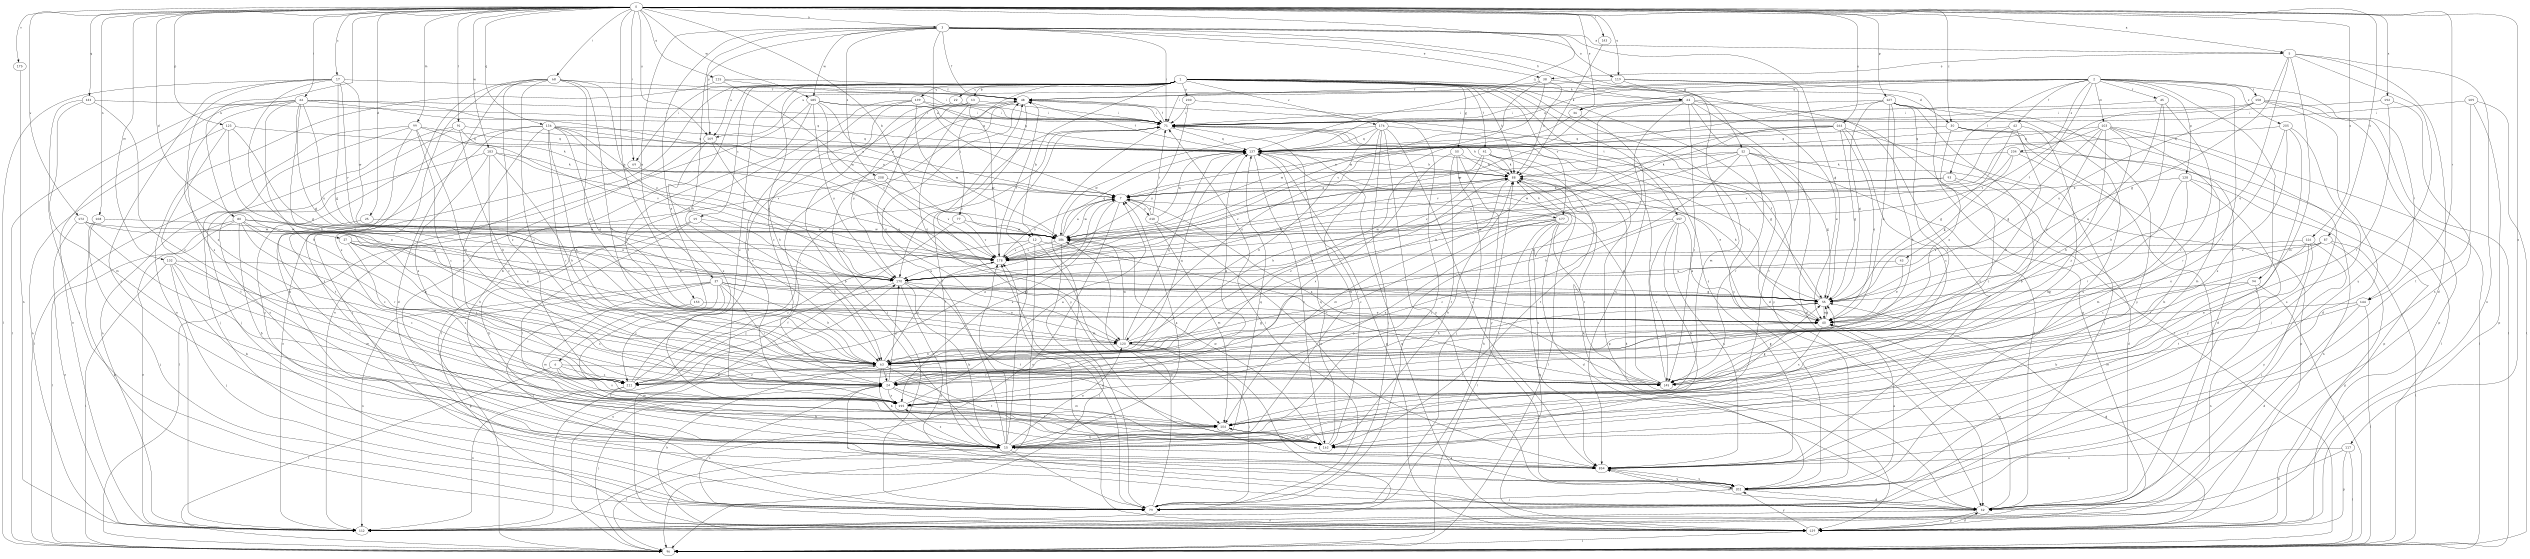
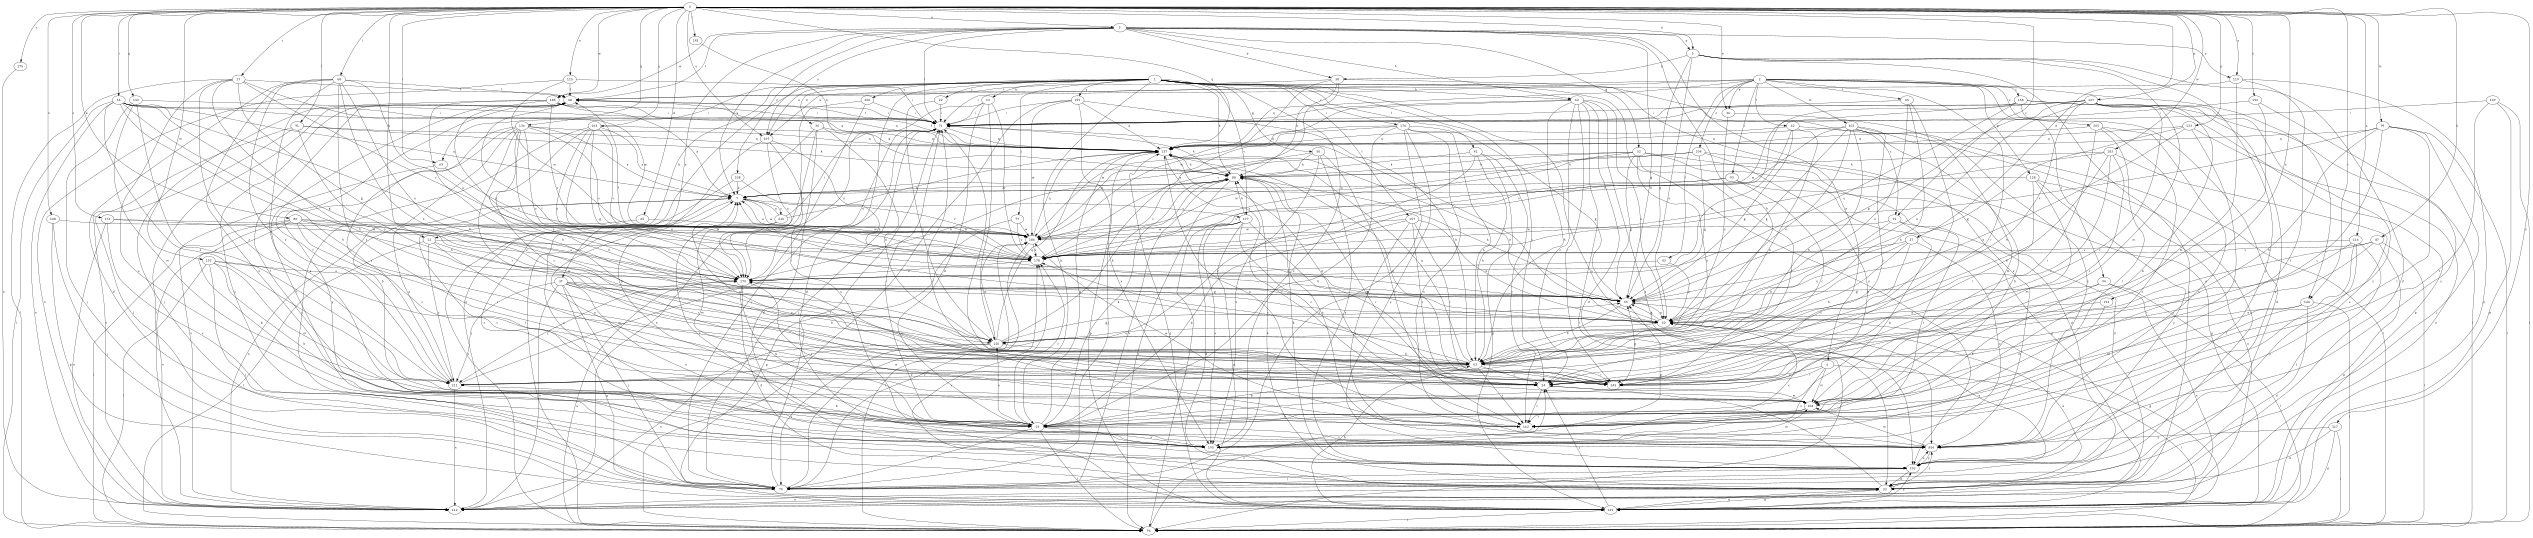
  strict digraph {
    fontname="IBM Plex Sans"
    node [fontname="IBM Plex Sans"]
    edge [fontname="IBM Plex Sans"]
    0
    3
    5
    12
    17
    19
    25
    27
    36
    66
    68
    69
    80
    87
    91
    99
    102
    108
    115
    116
    117
    119
    123
    127
    133
    136
    137
    143
    144
    153
    164
    169
    172
    175
    183
    185
    192
    62
    71
    6
    7
    37
    38
    48
    52
    55
    63
    208
    32
    112
    202
    40
    104
    145
    96
    178
    211
    n58 [label=854]
    186
    15
    162
    24
    195
    120
    170
    129
    88
    79
    109
    1
    13
    22
    30
    41
    50
    77
    157
    176
    177
    199
    200
    2
    42
    43
    45
    93
    94
    103
    128
    158
    204
    205
    210
    0 -> 3 [label=a]
    0 -> 5 [label=a]
    0 -> 12 [label=b]
    0 -> 17 [label=c]
-   0 -> 30 [label=c]
+   0 -> 19 [label=c]
    0 -> 25 [label=d]
    0 -> 27 [label=d]
    0 -> 36 [label=e]
    0 -> 66 [label=i]
    0 -> 68 [label=i]
    0 -> 69 [label=i]
    0 -> 80 [label=k]
    0 -> 87 [label=k]
    0 -> 91 [label=l]
    0 -> 99 [label=m]
    0 -> 102 [label=m]
    0 -> 108 [label=n]
    0 -> 115 [label=o]
    0 -> 116 [label=o]
    0 -> 117 [label=o]
    0 -> 119 [label=o]
    0 -> 123 [label=p]
    0 -> 127 [label=p]
    0 -> 133 [label=q]
    0 -> 136 [label=q]
    0 -> 137 [label=q]
    0 -> 143 [label=r]
    0 -> 144 [label=r]
    0 -> 153 [label=s]
    0 -> 164 [label=u]
    0 -> 169 [label=u]
    0 -> 172 [label=v]
    0 -> 175 [label=v]
    0 -> 183 [label=w]
    0 -> 185 [label=w]
    0 -> 192 [label=x]
    3 -> 5 [label=a]
    3 -> 119 [label=o]
    3 -> 169 [label=u]
    3 -> 185 [label=w]
    3 -> 62 [label=h]
    3 -> 71 [label=i]
    3 -> 6 [label=a]
    3 -> 7 [label=a]
    3 -> 37 [label=e]
    3 -> 38 [label=e]
    3 -> 48 [label=f]
    3 -> 52 [label=g]
    3 -> 55 [label=g]
    3 -> 63 [label=h]
    3 -> 208 [label=z]
    5 -> 38 [label=e]
    5 -> 55 [label=g]
    5 -> 32 [label=d]
    5 -> 112 [label=n]
    5 -> 202 [label=y]
    5 -> 40 [label=e]
    5 -> 104 [label=m]
    12 -> 104 [label=m]
    12 -> 145 [label=r]
    12 -> 96 [label=l]
    12 -> 178 [label=v]
    12 -> 211 [label=z]
    17 -> 48 [label=f]
    17 -> 55 [label=g]
    17 -> 63 [label=h]
    17 -> 96 [label=l]
    17 -> 178 [label=v]
    17 -> 211 [label=z]
    17 -> n58 [label=s]
    17 -> 186 [label=w]
    19 -> 63 [label=h]
    19 -> 186 [label=w]
    19 -> 15 [label=b]
    19 -> 162 [label=t]
    25 -> 186 [label=w]
    25 -> 162 [label=t]
    27 -> 63 [label=h]
    27 -> 40 [label=e]
    27 -> 178 [label=v]
    27 -> 24 [label=c]
    27 -> 195 [label=x]
    36 -> n58 [label=s]
    36 -> 120 [label=o]
    66 -> 137 [label=q]
    66 -> 71 [label=i]
    66 -> 7 [label=a]
    66 -> 55 [label=g]
    66 -> 63 [label=h]
    66 -> 112 [label=n]
    66 -> 96 [label=l]
    66 -> 211 [label=z]
    66 -> 120 [label=o]
    66 -> 170 [label=u]
    68 -> 48 [label=f]
    68 -> 63 [label=h]
    68 -> 32 [label=d]
    68 -> 211 [label=z]
    68 -> n58 [label=s]
    68 -> 24 [label=c]
    68 -> 195 [label=x]
    68 -> 120 [label=o]
    68 -> 170 [label=u]
    69 -> 112 [label=n]
    69 -> 178 [label=v]
    80 -> 112 [label=n]
    80 -> 40 [label=e]
    80 -> 145 [label=r]
    80 -> 96 [label=l]
    80 -> 186 [label=w]
    80 -> 15 [label=b]
    80 -> 24 [label=c]
    80 -> 170 [label=u]
    87 -> 40 [label=e]
    87 -> 96 [label=l]
    87 -> 178 [label=v]
    87 -> 24 [label=c]
    87 -> 129 [label=p]
    91 -> 137 [label=q]
    91 -> 63 [label=h]
    91 -> 112 [label=n]
    91 -> 88 [label=k]
    91 -> 79 [label=j]
    99 -> 137 [label=q]
    99 -> 63 [label=h]
    99 -> 96 [label=l]
    99 -> 178 [label=v]
    99 -> 162 [label=t]
    99 -> 24 [label=c]
    99 -> 79 [label=j]
    102 -> 104 [label=m]
    102 -> 96 [label=l]
    102 -> 15 [label=b]
    102 -> 24 [label=c]
    102 -> 170 [label=u]
    102 -> 79 [label=j]
    108 -> 186 [label=w]
    108 -> 129 [label=p]
    108 -> 79 [label=j]
    115 -> 71 [label=i]
    115 -> 48 [label=f]
    115 -> 112 [label=n]
    115 -> 186 [label=w]
    116 -> 202 [label=y]
    116 -> 145 [label=r]
    116 -> 178 [label=v]
    116 -> 162 [label=t]
    116 -> 79 [label=j]
    117 -> 32 [label=d]
    117 -> 96 [label=l]
    117 -> n58 [label=s]
    117 -> 129 [label=p]
    119 -> 48 [label=f]
    119 -> 104 [label=m]
    119 -> 162 [label=t]
    119 -> 129 [label=p]
    123 -> 137 [label=q]
    123 -> 55 [label=g]
    123 -> 112 [label=n]
    123 -> 162 [label=t]
    123 -> 120 [label=o]
    127 -> 71 [label=i]
    127 -> 55 [label=g]
    127 -> 63 [label=h]
    127 -> 202 [label=y]
    127 -> 40 [label=e]
    127 -> n58 [label=s]
    127 -> 186 [label=w]
    127 -> 15 [label=b]
    127 -> 24 [label=c]
    133 -> 71 [label=i]
    133 -> 104 [label=m]
    133 -> 211 [label=z]
    133 -> 79 [label=j]
    136 -> 137 [label=q]
    136 -> 7 [label=a]
    136 -> 63 [label=h]
    136 -> 202 [label=y]
    136 -> 40 [label=e]
    136 -> 145 [label=r]
    136 -> 178 [label=v]
    136 -> 211 [label=z]
    136 -> 15 [label=b]
    136 -> 170 [label=u]
    137 -> 48 [label=f]
    137 -> 40 [label=e]
    137 -> 162 [label=t]
    137 -> 129 [label=p]
    137 -> 88 [label=k]
    143 -> 88 [label=k]
    144 -> 32 [label=d]
    144 -> 40 [label=e]
    144 -> 104 [label=m]
    144 -> 96 [label=l]
    153 -> 40 [label=e]
    153 -> 104 [label=m]
    164 -> 137 [label=q]
    164 -> 7 [label=a]
    164 -> 55 [label=g]
    164 -> 40 [label=e]
    164 -> 178 [label=v]
    164 -> 24 [label=c]
    164 -> 170 [label=u]
    164 -> 79 [label=j]
    169 -> 40 [label=e]
    169 -> 15 [label=b]
    169 -> 195 [label=x]
    169 -> 170 [label=u]
    172 -> 112 [label=n]
    172 -> 186 [label=w]
    172 -> 195 [label=x]
    172 -> 170 [label=u]
    175 -> 112 [label=n]
    183 -> 63 [label=h]
    183 -> 178 [label=v]
    183 -> 211 [label=z]
    183 -> n58 [label=s]
    183 -> 24 [label=c]
    183 -> 88 [label=k]
    185 -> 137 [label=q]
    185 -> 71 [label=i]
    185 -> 7 [label=a]
    185 -> 63 [label=h]
    185 -> 178 [label=v]
    185 -> 170 [label=u]
    185 -> 79 [label=j]
    192 -> 71 [label=i]
    192 -> 145 [label=r]
    192 -> n58 [label=s]
    62 -> 71 [label=i]
    62 -> 63 [label=h]
    62 -> 32 [label=d]
    62 -> 202 [label=y]
    62 -> 40 [label=e]
    62 -> 145 [label=r]
    62 -> 96 [label=l]
    62 -> 186 [label=w]
    62 -> 24 [label=c]
    71 -> 137 [label=q]
    71 -> 48 [label=f]
    71 -> 170 [label=u]
    71 -> 88 [label=k]
    71 -> 79 [label=j]
    6 -> 104 [label=m]
    6 -> 145 [label=r]
    6 -> 96 [label=l]
    6 -> 24 [label=c]
    6 -> 195 [label=x]
    7 -> 112 [label=n]
    7 -> 186 [label=w]
    7 -> 195 [label=x]
    7 -> 177 [label=v]
    7 -> 210 [label=z]
    37 -> 55 [label=g]
    37 -> 63 [label=h]
    37 -> 112 [label=n]
    37 -> 145 [label=r]
    37 -> 211 [label=z]
    37 -> 195 [label=x]
    37 -> 120 [label=o]
    37 -> 129 [label=p]
    37 -> 79 [label=j]
    38 -> 48 [label=f]
    38 -> 178 [label=v]
    38 -> n58 [label=s]
    38 -> 186 [label=w]
    38 -> 88 [label=k]
    48 -> 71 [label=i]
    48 -> 202 [label=y]
-   48 -> 79 [label=j]
    52 -> 7 [label=a]
    52 -> 55 [label=g]
    52 -> 63 [label=h]
    52 -> 32 [label=d]
    52 -> 145 [label=r]
    52 -> 186 [label=w]
    52 -> 129 [label=p]
    52 -> 88 [label=k]
    55 -> 48 [label=f]
    55 -> 63 [label=h]
    55 -> 40 [label=e]
    55 -> 88 [label=k]
    63 -> 137 [label=q]
    63 -> 145 [label=r]
    63 -> 178 [label=v]
    63 -> 211 [label=z]
    63 -> 15 [label=b]
    63 -> 162 [label=t]
    63 -> 24 [label=c]
    208 -> 7 [label=a]
    208 -> 96 [label=l]
    208 -> 178 [label=v]
    32 -> 112 [label=n]
    32 -> 40 [label=e]
    32 -> n58 [label=s]
    32 -> 24 [label=c]
    32 -> 129 [label=p]
    32 -> 88 [label=k]
    112 -> 48 [label=f]
    202 -> 48 [label=f]
    202 -> 32 [label=d]
    202 -> 40 [label=e]
    202 -> n58 [label=s]
    202 -> 88 [label=k]
    202 -> 79 [label=j]
    40 -> 71 [label=i]
    40 -> 55 [label=g]
    40 -> 195 [label=x]
    40 -> 120 [label=o]
    104 -> 15 [label=b]
    104 -> 162 [label=t]
    145 -> 137 [label=q]
    145 -> 71 [label=i]
    145 -> 7 [label=a]
    145 -> 55 [label=g]
    96 -> 24 [label=c]
    96 -> 170 [label=u]
    178 -> 7 [label=a]
    178 -> 48 [label=f]
    178 -> 170 [label=u]
    211 -> 71 [label=i]
    211 -> 7 [label=a]
    211 -> 48 [label=f]
    211 -> 112 [label=n]
    211 -> 15 [label=b]
    n58 -> 202 [label=y]
    n58 -> 104 [label=m]
    186 -> 137 [label=q]
    186 -> 7 [label=a]
    186 -> 96 [label=l]
    186 -> 178 [label=v]
    15 -> 137 [label=q]
    15 -> 71 [label=i]
    15 -> 7 [label=a]
    15 -> 48 [label=f]
    15 -> 96 [label=l]
    15 -> 178 [label=v]
    15 -> n58 [label=s]
    15 -> 195 [label=x]
    15 -> 120 [label=o]
    15 -> 88 [label=k]
    15 -> 79 [label=j]
    162 -> 137 [label=q]
    162 -> 71 [label=i]
    162 -> 186 [label=w]
    24 -> 137 [label=q]
    24 -> 104 [label=m]
    24 -> 162 [label=t]
-   24 -> 195 [label=x]
    24 -> 170 [label=u]
    195 -> 7 [label=a]
    195 -> 55 [label=g]
    195 -> 104 [label=m]
    120 -> 137 [label=q]
    120 -> 55 [label=g]
    120 -> 63 [label=h]
    120 -> 112 [label=n]
    120 -> 186 [label=w]
    120 -> 88 [label=k]
    120 -> 79 [label=j]
    170 -> 55 [label=g]
    170 -> 32 [label=d]
    170 -> 211 [label=z]
    170 -> 15 [label=b]
    170 -> 162 [label=t]
    170 -> 88 [label=k]
    129 -> 137 [label=q]
    129 -> 55 [label=g]
    129 -> 63 [label=h]
    129 -> 32 [label=d]
    129 -> 202 [label=y]
    129 -> 96 [label=l]
    129 -> 178 [label=v]
    129 -> 24 [label=c]
    88 -> 7 [label=a]
    88 -> 104 [label=m]
    88 -> 96 [label=l]
    88 -> 178 [label=v]
    88 -> n58 [label=s]
    79 -> 71 [label=i]
    79 -> 178 [label=v]
    79 -> 186 [label=w]
    79 -> 88 [label=k]
    109 -> 71 [label=i]
    109 -> 96 [label=l]
    109 -> 162 [label=t]
    109 -> 129 [label=p]
    1 -> 12 [label=b]
    1 -> 19 [label=c]
    1 -> 69 [label=i]
    1 -> 169 [label=u]
    1 -> 62 [label=h]
    1 -> 32 [label=d]
    1 -> 112 [label=n]
    1 -> 202 [label=y]
    1 -> n58 [label=s]
    1 -> 15 [label=b]
    1 -> 24 [label=c]
    1 -> 195 [label=x]
    1 -> 88 [label=k]
    1 -> 13 [label=b]
    1 -> 22 [label=c]
    1 -> 30 [label=d]
    1 -> 41 [label=f]
    1 -> 50 [label=g]
    1 -> 77 [label=j]
    1 -> 157 [label=t]
    1 -> 176 [label=v]
    1 -> 177 [label=v]
    1 -> 199 [label=y]
    1 -> 200 [label=y]
    13 -> 71 [label=i]
    13 -> 178 [label=v]
    13 -> 15 [label=b]
    13 -> 120 [label=o]
    13 -> 170 [label=u]
    22 -> 71 [label=i]
    22 -> 120 [label=o]
    30 -> 137 [label=q]
    30 -> 32 [label=d]
    30 -> 112 [label=n]
    30 -> 96 [label=l]
    30 -> 120 [label=o]
    41 -> 63 [label=h]
    41 -> 211 [label=z]
    41 -> 162 [label=t]
    41 -> 129 [label=p]
    41 -> 88 [label=k]
    50 -> 202 [label=y]
    50 -> 162 [label=t]
    50 -> 195 [label=x]
    50 -> 88 [label=k]
    50 -> 79 [label=j]
    77 -> 178 [label=v]
    77 -> 186 [label=w]
    77 -> 129 [label=p]
    157 -> 40 [label=e]
    157 -> 145 [label=r]
    157 -> n58 [label=s]
    157 -> 186 [label=w]
    157 -> 15 [label=b]
    157 -> 24 [label=c]
    176 -> 137 [label=q]
    176 -> 55 [label=g]
    176 -> 63 [label=h]
    176 -> 202 [label=y]
    176 -> n58 [label=s]
    176 -> 186 [label=w]
    176 -> 15 [label=b]
    176 -> 79 [label=j]
    177 -> 32 [label=d]
    177 -> 145 [label=r]
    177 -> 96 [label=l]
    177 -> 186 [label=w]
    177 -> 24 [label=c]
    177 -> 195 [label=x]
    177 -> 129 [label=p]
    177 -> 88 [label=k]
    199 -> 137 [label=q]
    199 -> 71 [label=i]
    199 -> 63 [label=h]
    199 -> 96 [label=l]
    199 -> 186 [label=w]
    199 -> 195 [label=x]
    200 -> 71 [label=i]
    200 -> 170 [label=u]
    200 -> 79 [label=j]
    2 -> 36 [label=e]
    2 -> 137 [label=q]
    2 -> 144 [label=r]
    2 -> 169 [label=u]
    2 -> 71 [label=i]
    2 -> 145 [label=r]
    2 -> 42 [label=f]
    2 -> 43 [label=f]
    2 -> 45 [label=f]
    2 -> 93 [label=l]
    2 -> 94 [label=l]
    2 -> 103 [label=m]
    2 -> 128 [label=p]
    2 -> 158 [label=t]
    2 -> 204 [label=z]
    2 -> 205 [label=z]
    42 -> 137 [label=q]
    42 -> 55 [label=g]
    42 -> 63 [label=h]
    42 -> 15 [label=b]
    42 -> 170 [label=u]
    43 -> 40 [label=e]
    43 -> 170 [label=u]
    45 -> 71 [label=i]
    45 -> 63 [label=h]
    45 -> 40 [label=e]
    45 -> 145 [label=r]
    93 -> 7 [label=a]
    93 -> 32 [label=d]
    93 -> 178 [label=v]
    93 -> 24 [label=c]
    94 -> 55 [label=g]
    94 -> 112 [label=n]
    94 -> 96 [label=l]
    94 -> 15 [label=b]
    103 -> 137 [label=q]
    103 -> 55 [label=g]
    103 -> 63 [label=h]
    103 -> 40 [label=e]
    103 -> 104 [label=m]
    103 -> 96 [label=l]
    103 -> 178 [label=v]
    103 -> 211 [label=z]
    103 -> 79 [label=j]
    128 -> 7 [label=a]
    128 -> 112 [label=n]
    128 -> 202 [label=y]
    128 -> 104 [label=m]
    128 -> 145 [label=r]
    158 -> 71 [label=i]
    158 -> 32 [label=d]
    158 -> 96 [label=l]
    158 -> 178 [label=v]
    158 -> 170 [label=u]
    158 -> 129 [label=p]
    204 -> 55 [label=g]
    204 -> 178 [label=v]
    204 -> 15 [label=b]
    204 -> 129 [label=p]
    204 -> 88 [label=k]
    205 -> 137 [label=q]
    205 -> 145 [label=r]
    205 -> n58 [label=s]
    205 -> 162 [label=t]
    205 -> 195 [label=x]
    210 -> 137 [label=q]
    210 -> 71 [label=i]
    210 -> 7 [label=a]
    210 -> 104 [label=m]
    210 -> n58 [label=s]
  }
